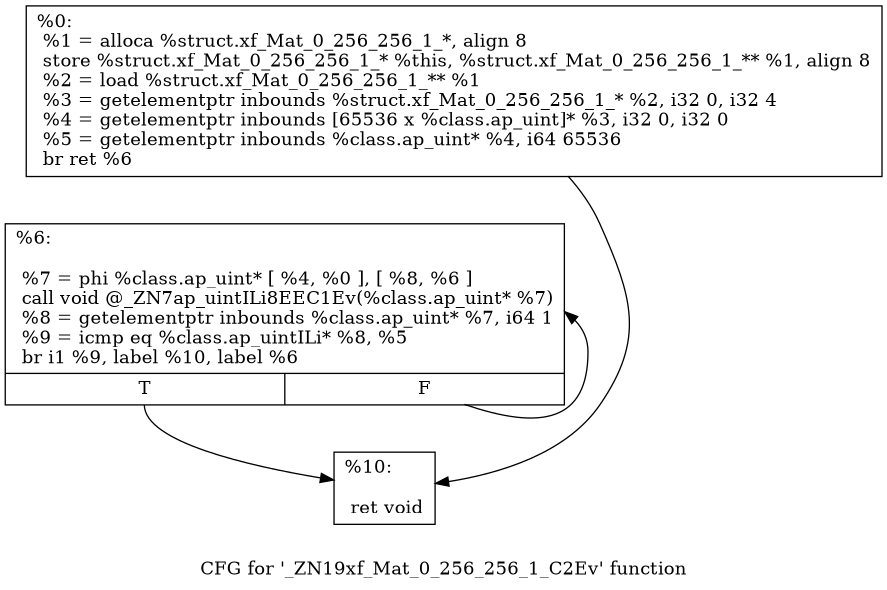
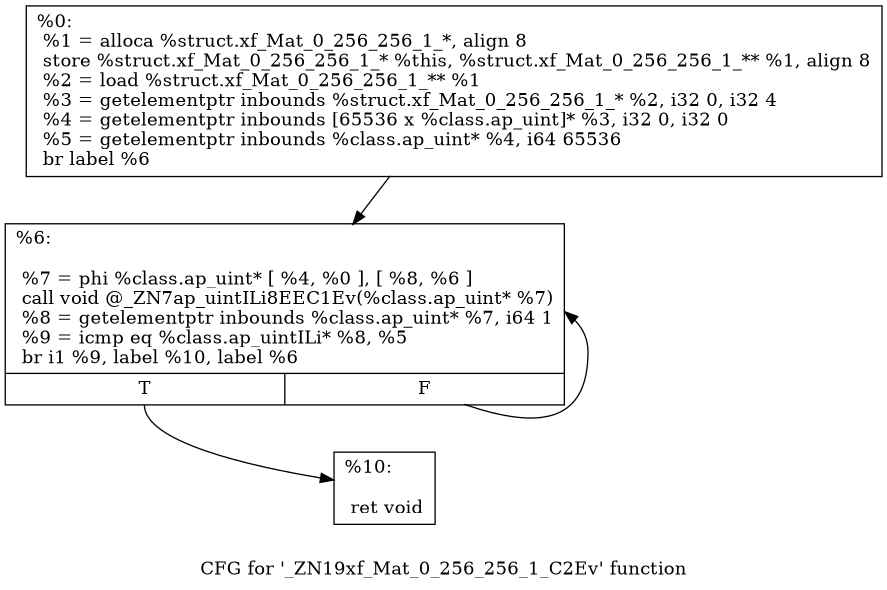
  digraph {
    label="CFG for '_ZN19xf_Mat_0_256_256_1_C2Ev' function"
    node [shape=record]
-   n1 [label="{%0:\l  %1 = alloca %struct.xf_Mat_0_256_256_1_*, align 8\l  store %struct.xf_Mat_0_256_256_1_* %this, %struct.xf_Mat_0_256_256_1_** %1, align 8\l  %2 = load %struct.xf_Mat_0_256_256_1_** %1\l  %3 = getelementptr inbounds %struct.xf_Mat_0_256_256_1_* %2, i32 0, i32 4\l  %4 = getelementptr inbounds [65536 x %class.ap_uint]* %3, i32 0, i32 0\l  %5 = getelementptr inbounds %class.ap_uint* %4, i64 65536\l  br ret %6\l}"]
+   n1 [label="{%0:\l  %1 = alloca %struct.xf_Mat_0_256_256_1_*, align 8\l  store %struct.xf_Mat_0_256_256_1_* %this, %struct.xf_Mat_0_256_256_1_** %1, align 8\l  %2 = load %struct.xf_Mat_0_256_256_1_** %1\l  %3 = getelementptr inbounds %struct.xf_Mat_0_256_256_1_* %2, i32 0, i32 4\l  %4 = getelementptr inbounds [65536 x %class.ap_uint]* %3, i32 0, i32 0\l  %5 = getelementptr inbounds %class.ap_uint* %4, i64 65536\l  br label %6\l}"]
    n2 [label="{%6:\l\l  %7 = phi %class.ap_uint* [ %4, %0 ], [ %8, %6 ]\l  call void @_ZN7ap_uintILi8EEC1Ev(%class.ap_uint* %7)\l  %8 = getelementptr inbounds %class.ap_uint* %7, i64 1\l  %9 = icmp eq %class.ap_uintILi* %8, %5\l  br i1 %9, label %10, label %6\l|{<s0>T|<s1>F}}"]
    n3 [label="{%10:\l\l  ret void\l}"]
-   n1 -> n3
+   n1 -> n2
    n2 -> n2 [tailport=s1]
    n2 -> n3 [tailport=s0]
  }
